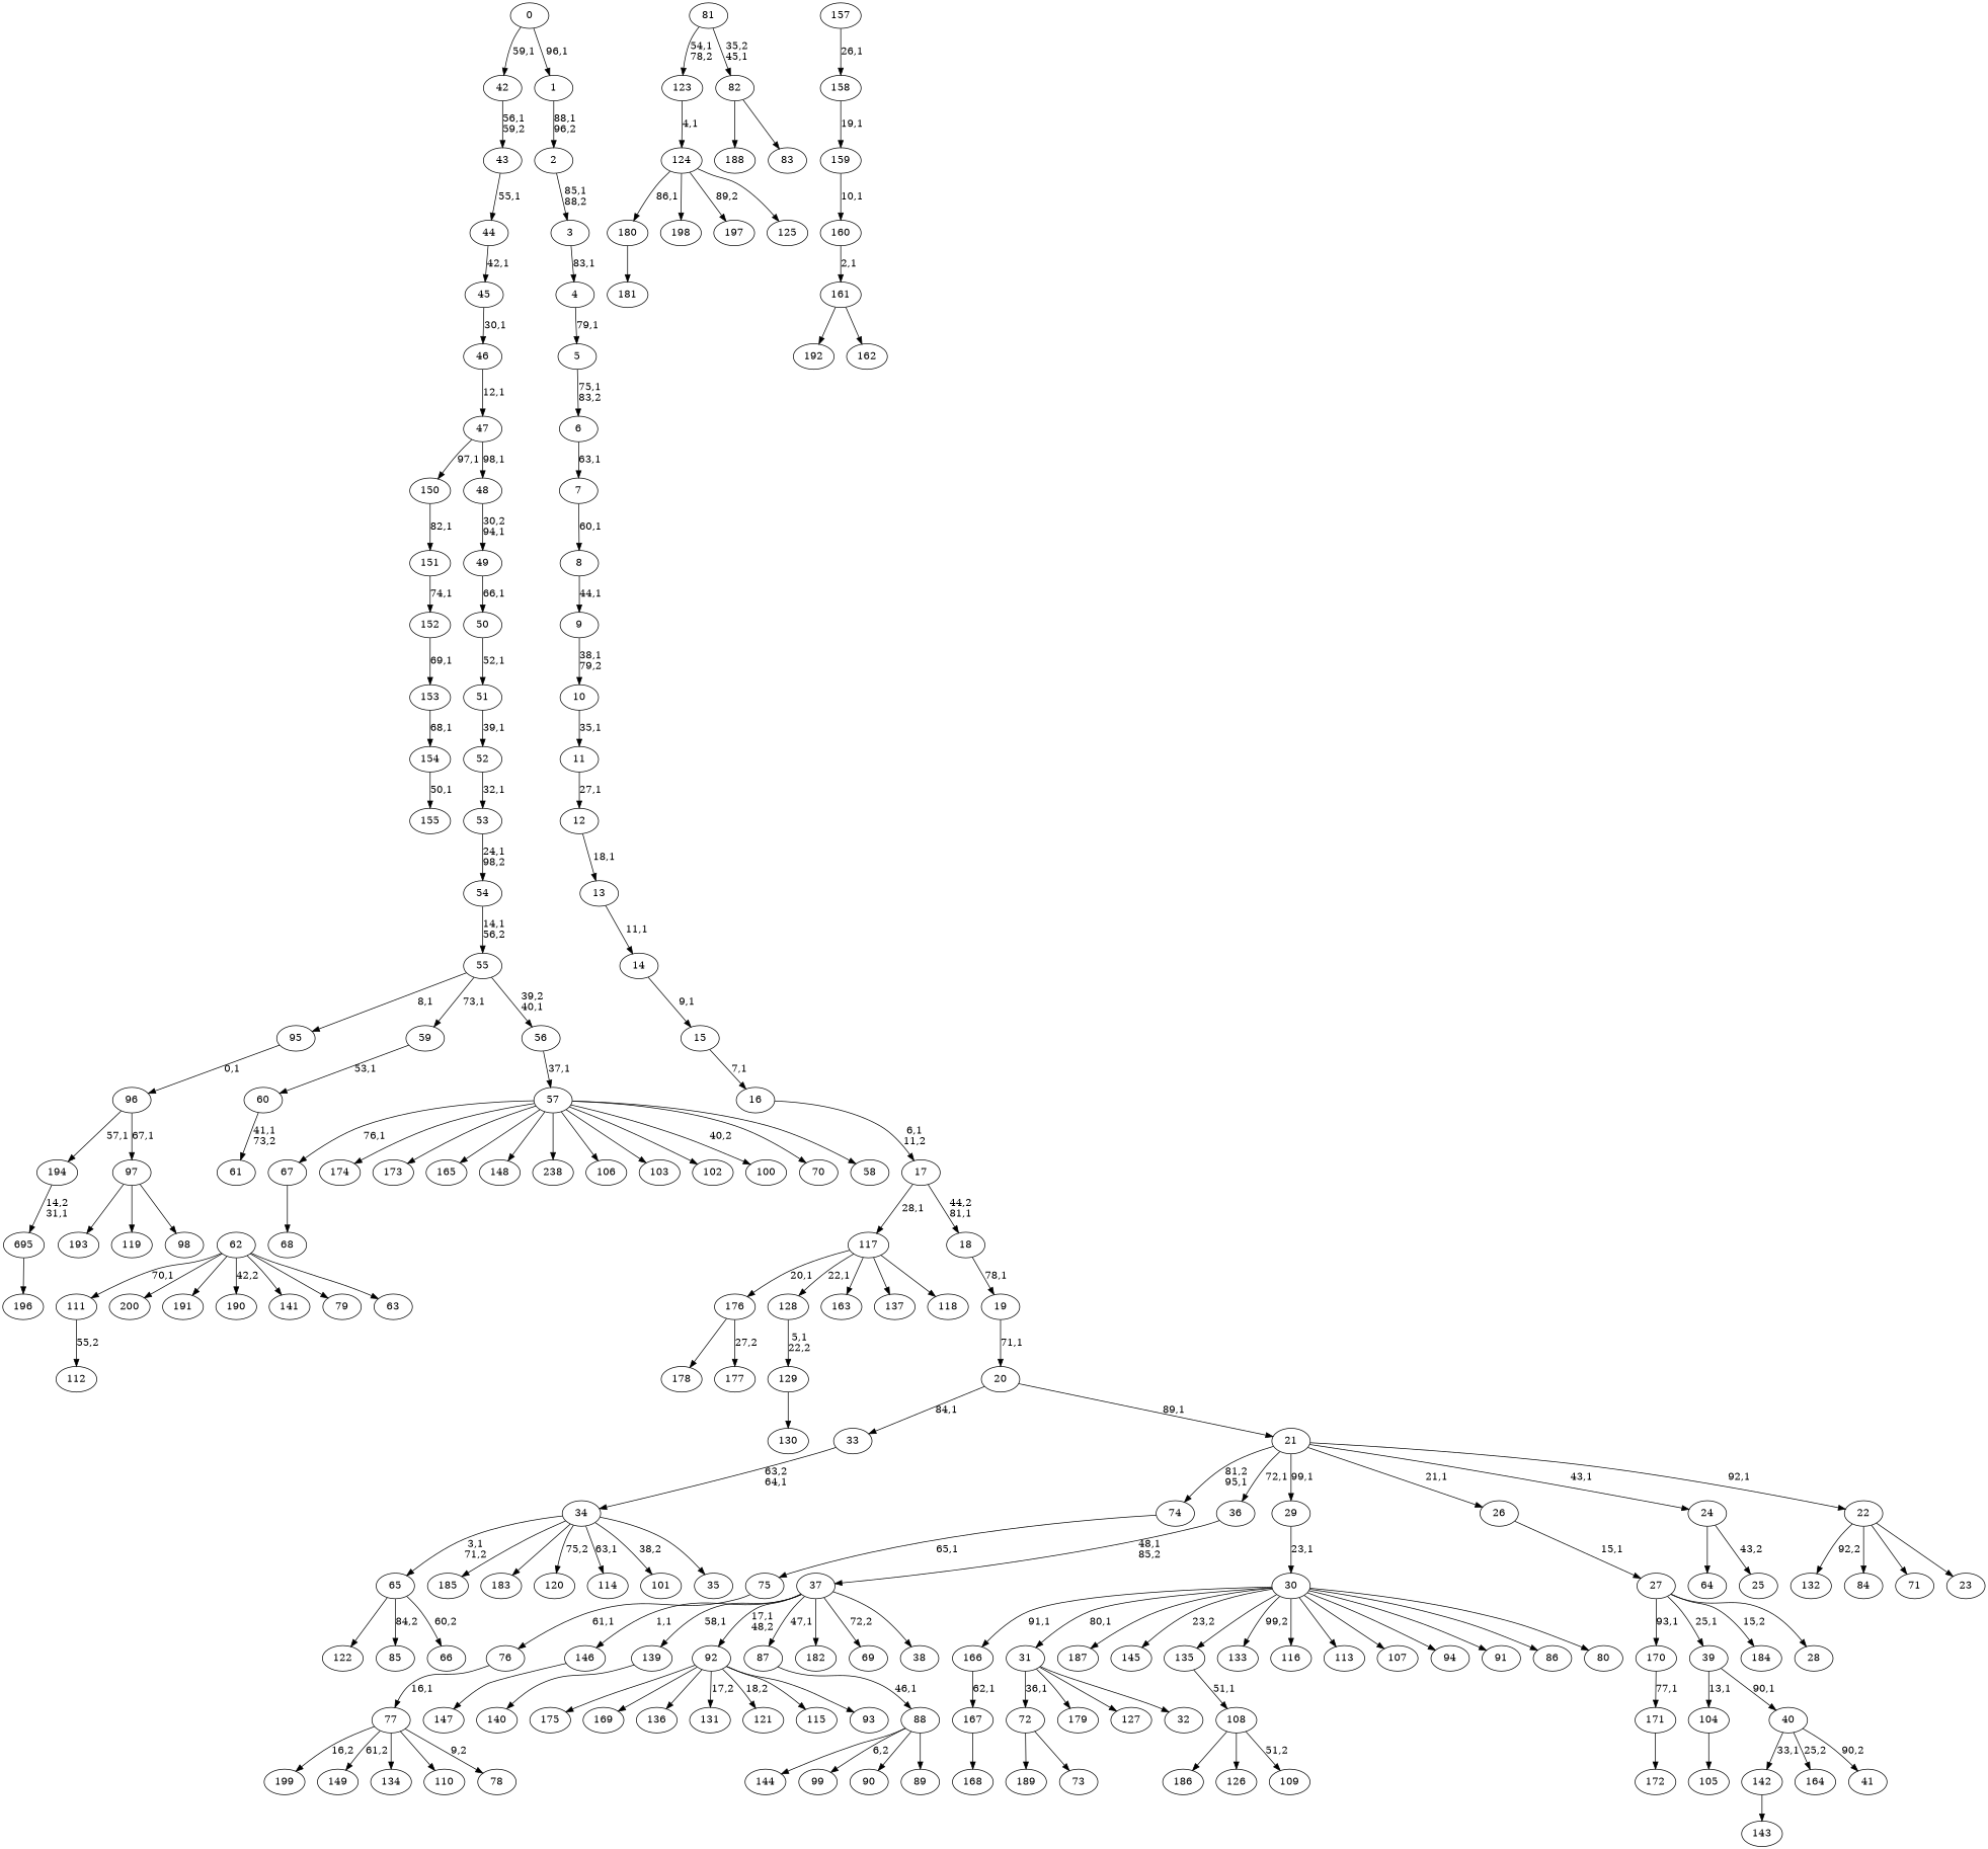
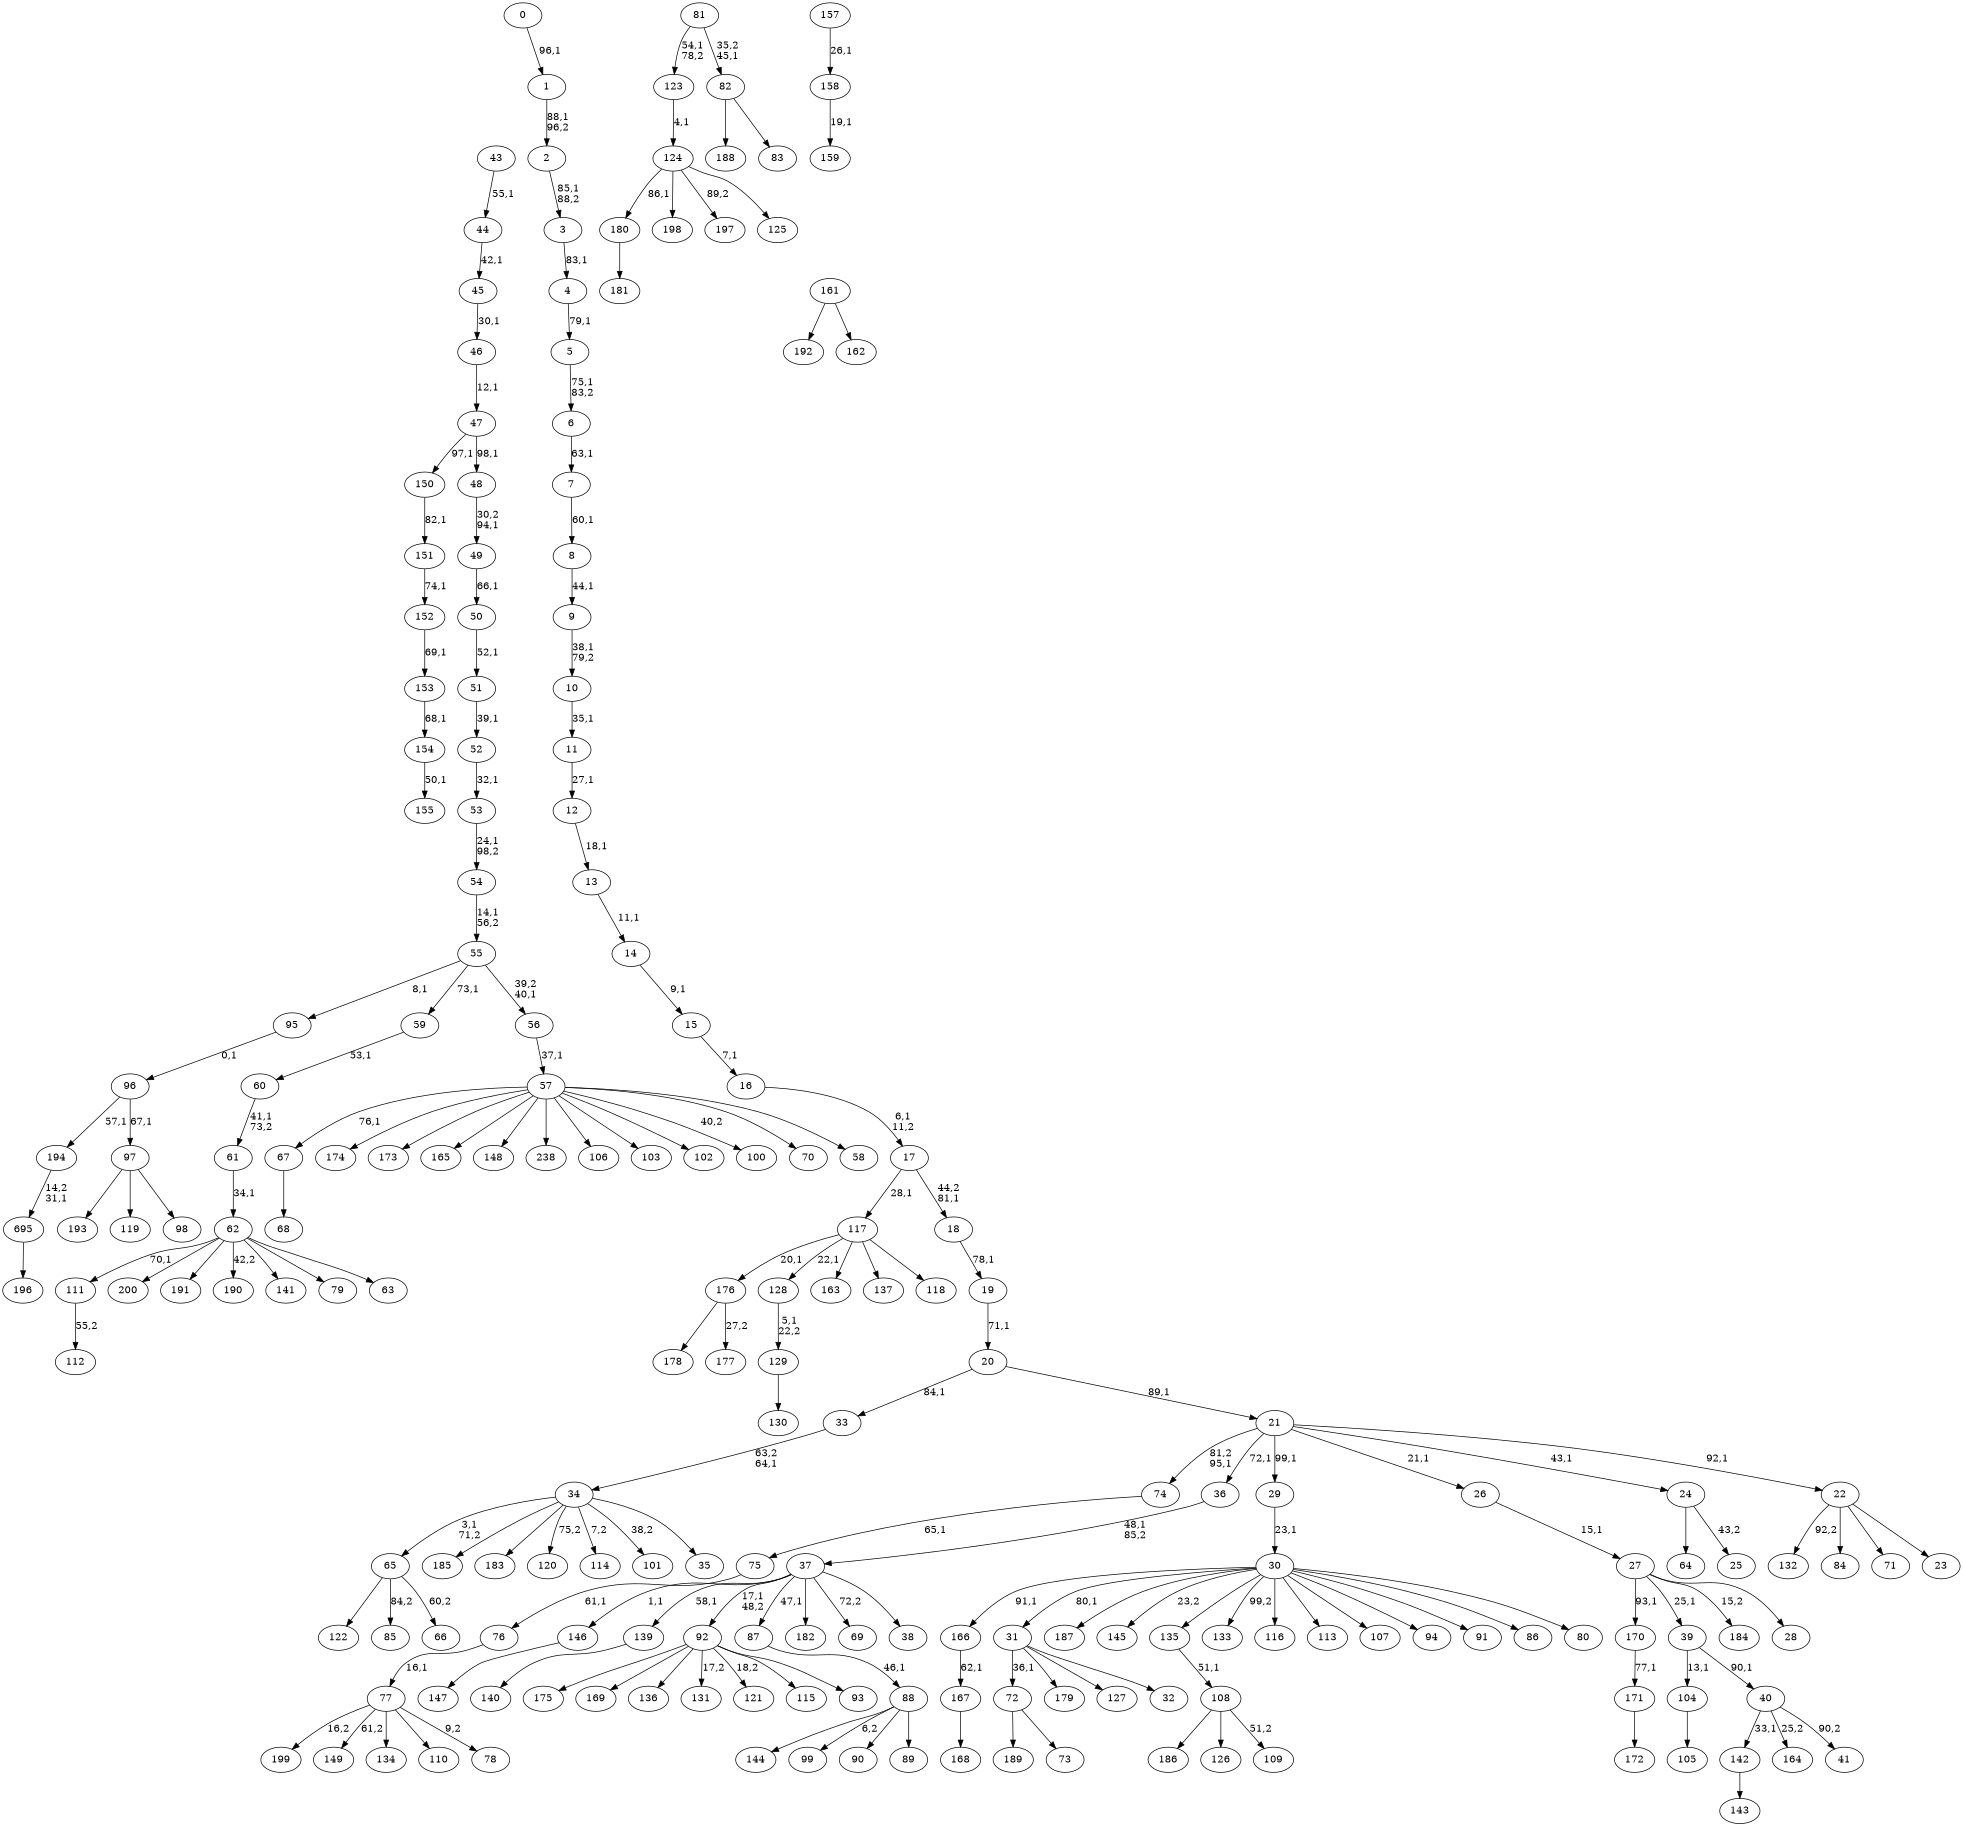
  digraph {
    n1 [label=695]
    196
    194
    180
    181
    176
    178
    177
    171
    172
    170
    167
    168
    166
    161
    192
    162
-   160
    159
    158
    157
    154
    155
    153
    152
    151
    150
    146
    147
    142
    143
    139
    140
    129
    130
    128
    124
    198
    197
    125
    123
    117
    163
    137
    118
    111
    112
    108
    186
    126
    109
    104
    105
    97
    193
    119
    98
    96
    95
    92
    175
    169
    136
    131
    121
    115
    93
    88
    144
    99
    90
    89
    87
    82
    188
    83
    81
    77
    199
    149
    134
    110
    78
    76
    75
    74
    72
    189
    73
    67
    68
    65
    122
    85
    66
    62
    200
    191
    190
    141
    79
    63
    61
    60
    59
    57
    174
    173
    165
    148
    n111 [label=238]
    106
    103
    102
    100
    70
    58
    56
    55
    54
    53
    52
    51
    50
    49
    48
    47
    46
    45
    44
    43
-   42
    40
    164
    41
    39
    37
    182
    69
    38
    36
    34
    185
    183
    120
    114
    101
    35
    33
    31
    179
    127
    32
    30
    187
    145
    135
    133
    116
    113
    107
    94
    91
    86
    80
    29
    27
    184
    28
    26
    24
    64
    25
    22
    132
    84
    71
    23
    21
    20
    19
    18
    17
    16
    15
    14
    13
    12
    11
    10
    9
    8
    7
    6
    5
    4
    3
    2
    1
    0
    n1 -> 196
    194 -> n1 [label="14,2\n31,1"]
    180 -> 181
    176 -> 178
    176 -> 177 [label="27,2"]
    171 -> 172
    170 -> 171 [label="77,1"]
    167 -> 168
    166 -> 167 [label="62,1"]
    161 -> 192
    161 -> 162
-   160 -> 161 [label="2,1"]
-   159 -> 160 [label="10,1"]
    158 -> 159 [label="19,1"]
    157 -> 158 [label="26,1"]
    154 -> 155 [label="50,1"]
    153 -> 154 [label="68,1"]
    152 -> 153 [label="69,1"]
    151 -> 152 [label="74,1"]
    150 -> 151 [label="82,1"]
    146 -> 147
    142 -> 143
    139 -> 140
    129 -> 130
    128 -> 129 [label="5,1\n22,2"]
    124 -> 180 [label="86,1"]
    124 -> 198
    124 -> 197 [label="89,2"]
    124 -> 125
    123 -> 124 [label="4,1"]
    117 -> 176 [label="20,1"]
    117 -> 128 [label="22,1"]
    117 -> 163
    117 -> 137
    117 -> 118
    111 -> 112 [label="55,2"]
    108 -> 186
    108 -> 126
    108 -> 109 [label="51,2"]
    104 -> 105
    97 -> 193
    97 -> 119
    97 -> 98
    96 -> 194 [label="57,1"]
    96 -> 97 [label="67,1"]
    95 -> 96 [label="0,1"]
    92 -> 175
    92 -> 169
    92 -> 136
    92 -> 131 [label="17,2"]
    92 -> 121 [label="18,2"]
    92 -> 115
    92 -> 93
    88 -> 144
    88 -> 99 [label="6,2"]
    88 -> 90
    88 -> 89
    87 -> 88 [label="46,1"]
    82 -> 188
    82 -> 83
    81 -> 123 [label="54,1\n78,2"]
    81 -> 82 [label="35,2\n45,1"]
    77 -> 199 [label="16,2"]
    77 -> 149 [label="61,2"]
    77 -> 134
    77 -> 110
    77 -> 78 [label="9,2"]
    76 -> 77 [label="16,1"]
    75 -> 76 [label="61,1"]
    74 -> 75 [label="65,1"]
    72 -> 189
    72 -> 73
    67 -> 68
    65 -> 122
    65 -> 85 [label="84,2"]
    65 -> 66 [label="60,2"]
    62 -> 111 [label="70,1"]
    62 -> 200
    62 -> 191
    62 -> 190 [label="42,2"]
    62 -> 141
    62 -> 79
    62 -> 63
+   61 -> 62 [label="34,1"]
    60 -> 61 [label="41,1\n73,2"]
    59 -> 60 [label="53,1"]
    57 -> 67 [label="76,1"]
    57 -> 174
    57 -> 173
    57 -> 165
    57 -> 148
    57 -> n111
    57 -> 106
    57 -> 103
    57 -> 102
    57 -> 100 [label="40,2"]
    57 -> 70
    57 -> 58
    56 -> 57 [label="37,1"]
    55 -> 95 [label="8,1"]
    55 -> 59 [label="73,1"]
    55 -> 56 [label="39,2\n40,1"]
    54 -> 55 [label="14,1\n56,2"]
    53 -> 54 [label="24,1\n98,2"]
    52 -> 53 [label="32,1"]
    51 -> 52 [label="39,1"]
    50 -> 51 [label="52,1"]
    49 -> 50 [label="66,1"]
    48 -> 49 [label="30,2\n94,1"]
    47 -> 150 [label="97,1"]
    47 -> 48 [label="98,1"]
    46 -> 47 [label="12,1"]
    45 -> 46 [label="30,1"]
    44 -> 45 [label="42,1"]
    43 -> 44 [label="55,1"]
-   42 -> 43 [label="56,1\n59,2"]
    40 -> 142 [label="33,1"]
    40 -> 164 [label="25,2"]
    40 -> 41 [label="90,2"]
    39 -> 104 [label="13,1"]
    39 -> 40 [label="90,1"]
    37 -> 146 [label="1,1"]
    37 -> 139 [label="58,1"]
    37 -> 92 [label="17,1\n48,2"]
    37 -> 87 [label="47,1"]
    37 -> 182
    37 -> 69 [label="72,2"]
    37 -> 38
    36 -> 37 [label="48,1\n85,2"]
    34 -> 65 [label="3,1\n71,2"]
    34 -> 185
    34 -> 183
    34 -> 120 [label="75,2"]
-   34 -> 114 [label="63,1"]
+   34 -> 114 [label="7,2"]
    34 -> 101 [label="38,2"]
    34 -> 35
    33 -> 34 [label="63,2\n64,1"]
    31 -> 72 [label="36,1"]
    31 -> 179
    31 -> 127
    31 -> 32
    30 -> 166 [label="91,1"]
    30 -> 31 [label="80,1"]
    30 -> 187
    30 -> 145 [label="23,2"]
    30 -> 135
    30 -> 133 [label="99,2"]
    30 -> 116
    30 -> 113
    30 -> 107
    30 -> 94
    30 -> 91
    30 -> 86
    30 -> 80
    135 -> 108 [label="51,1"]
    29 -> 30 [label="23,1"]
    27 -> 170 [label="93,1"]
    27 -> 39 [label="25,1"]
    27 -> 184 [label="15,2"]
    27 -> 28
    26 -> 27 [label="15,1"]
    24 -> 64
    24 -> 25 [label="43,2"]
    22 -> 132 [label="92,2"]
    22 -> 84
    22 -> 71
    22 -> 23
    21 -> 74 [label="81,2\n95,1"]
    21 -> 36 [label="72,1"]
    21 -> 29 [label="99,1"]
    21 -> 26 [label="21,1"]
    21 -> 24 [label="43,1"]
    21 -> 22 [label="92,1"]
    20 -> 33 [label="84,1"]
    20 -> 21 [label="89,1"]
    19 -> 20 [label="71,1"]
    18 -> 19 [label="78,1"]
    17 -> 117 [label="28,1"]
    17 -> 18 [label="44,2\n81,1"]
    16 -> 17 [label="6,1\n11,2"]
    15 -> 16 [label="7,1"]
    14 -> 15 [label="9,1"]
    13 -> 14 [label="11,1"]
    12 -> 13 [label="18,1"]
    11 -> 12 [label="27,1"]
    10 -> 11 [label="35,1"]
    9 -> 10 [label="38,1\n79,2"]
    8 -> 9 [label="44,1"]
    7 -> 8 [label="60,1"]
    6 -> 7 [label="63,1"]
    5 -> 6 [label="75,1\n83,2"]
    4 -> 5 [label="79,1"]
    3 -> 4 [label="83,1"]
    2 -> 3 [label="85,1\n88,2"]
    1 -> 2 [label="88,1\n96,2"]
-   0 -> 42 [label="59,1"]
    0 -> 1 [label="96,1"]
  }
